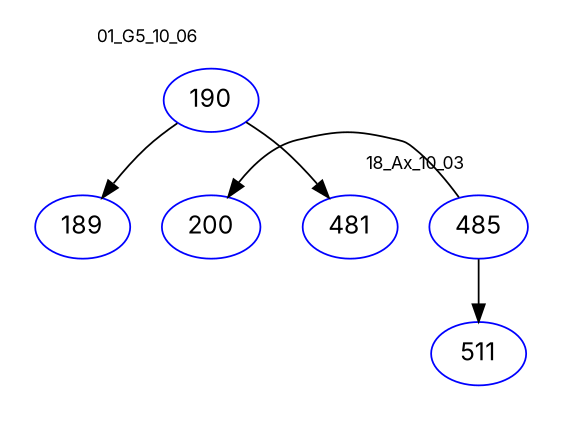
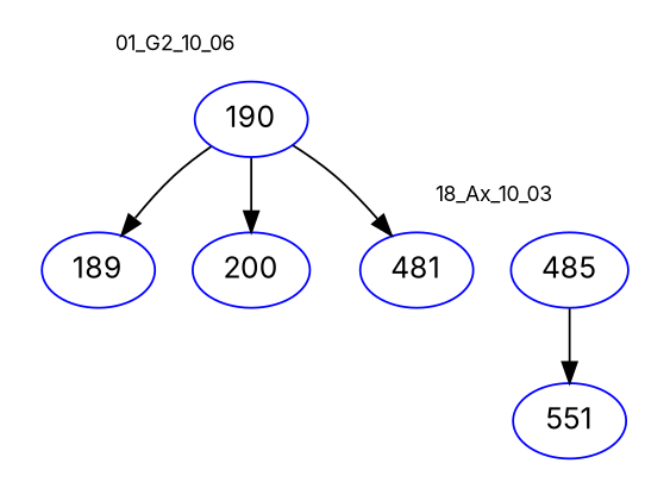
  digraph {
    fontname=Inter
    node [color=blue fontname=Inter]
    edge [color=black fontname=Inter]
    n1 [label=485]
    n2 [label=481]
-   n3 [label=511]
+   n3 [label=551]
    n4 [label=190]
    n5 [label=189]
    n6 [label=200]
    subgraph cluster_1 {
      color=white
      fontsize=10
      label="18_Ax_10_03"
      n1
      n2
      n3
    }
    subgraph cluster_2 {
      color=white
      fontsize=10
-     label="01_G5_10_06"
+     label="01_G2_10_06"
      n4
      n5
      n6
    }
    n1 -> n3
    n4 -> n2
    n4 -> n5
-   n1 -> n6
+   n4 -> n6
  }
